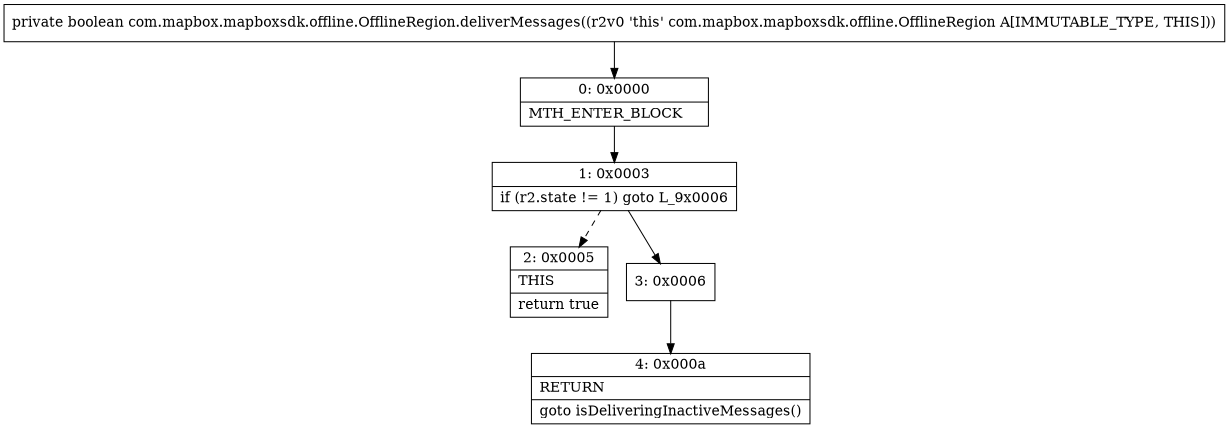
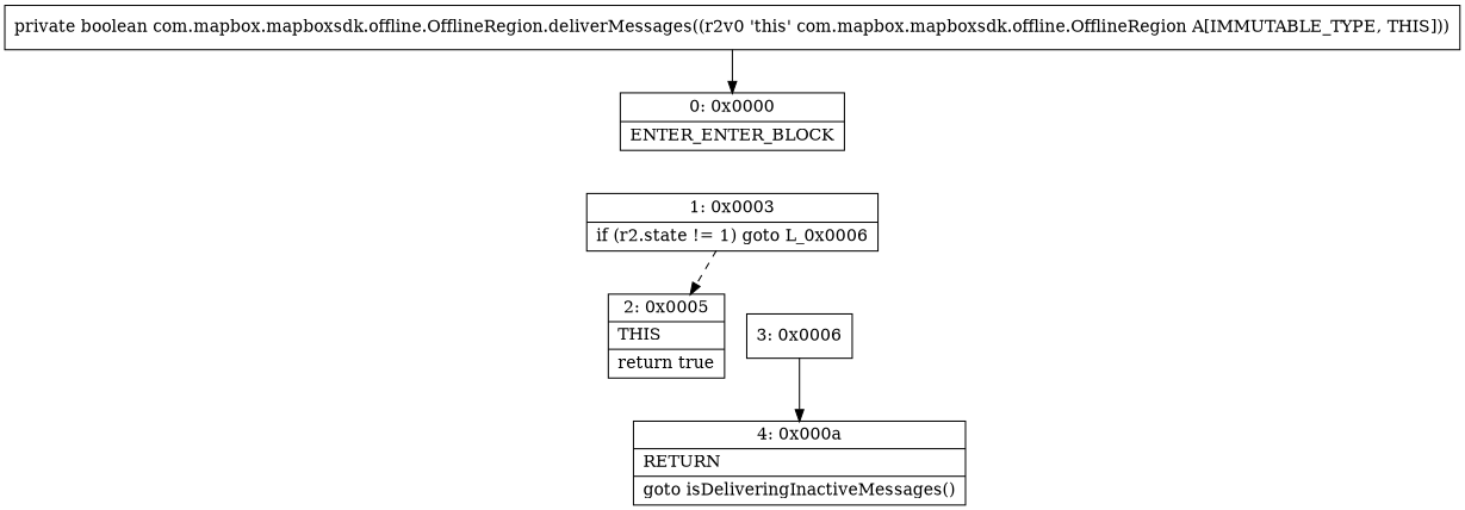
  digraph {
    node [shape=record]
-   n1 [label="{0\:\ 0x0000|MTH_ENTER_BLOCK\l}"]
-   n2 [label="{1\:\ 0x0003|if (r2.state != 1) goto L_9x0006\l}"]
+   n1 [label="{0\:\ 0x0000|ENTER_ENTER_BLOCK\l}"]
+   n2 [label="{1\:\ 0x0003|if (r2.state != 1) goto L_0x0006\l}"]
    n3 [label="{2\:\ 0x0005|THIS\l|return true\l}"]
    n4 [label="{3\:\ 0x0006}"]
    n5 [label="{4\:\ 0x000a|RETURN\l|goto isDeliveringInactiveMessages()\l}"]
    n6 [label="{private boolean com.mapbox.mapboxsdk.offline.OfflineRegion.deliverMessages((r2v0 'this' com.mapbox.mapboxsdk.offline.OfflineRegion A[IMMUTABLE_TYPE, THIS])) }"]
-   n1 -> n2
    n2 -> n3 [style=dashed]
-   n2 -> n4
    n4 -> n5
    n6 -> n1
  }
